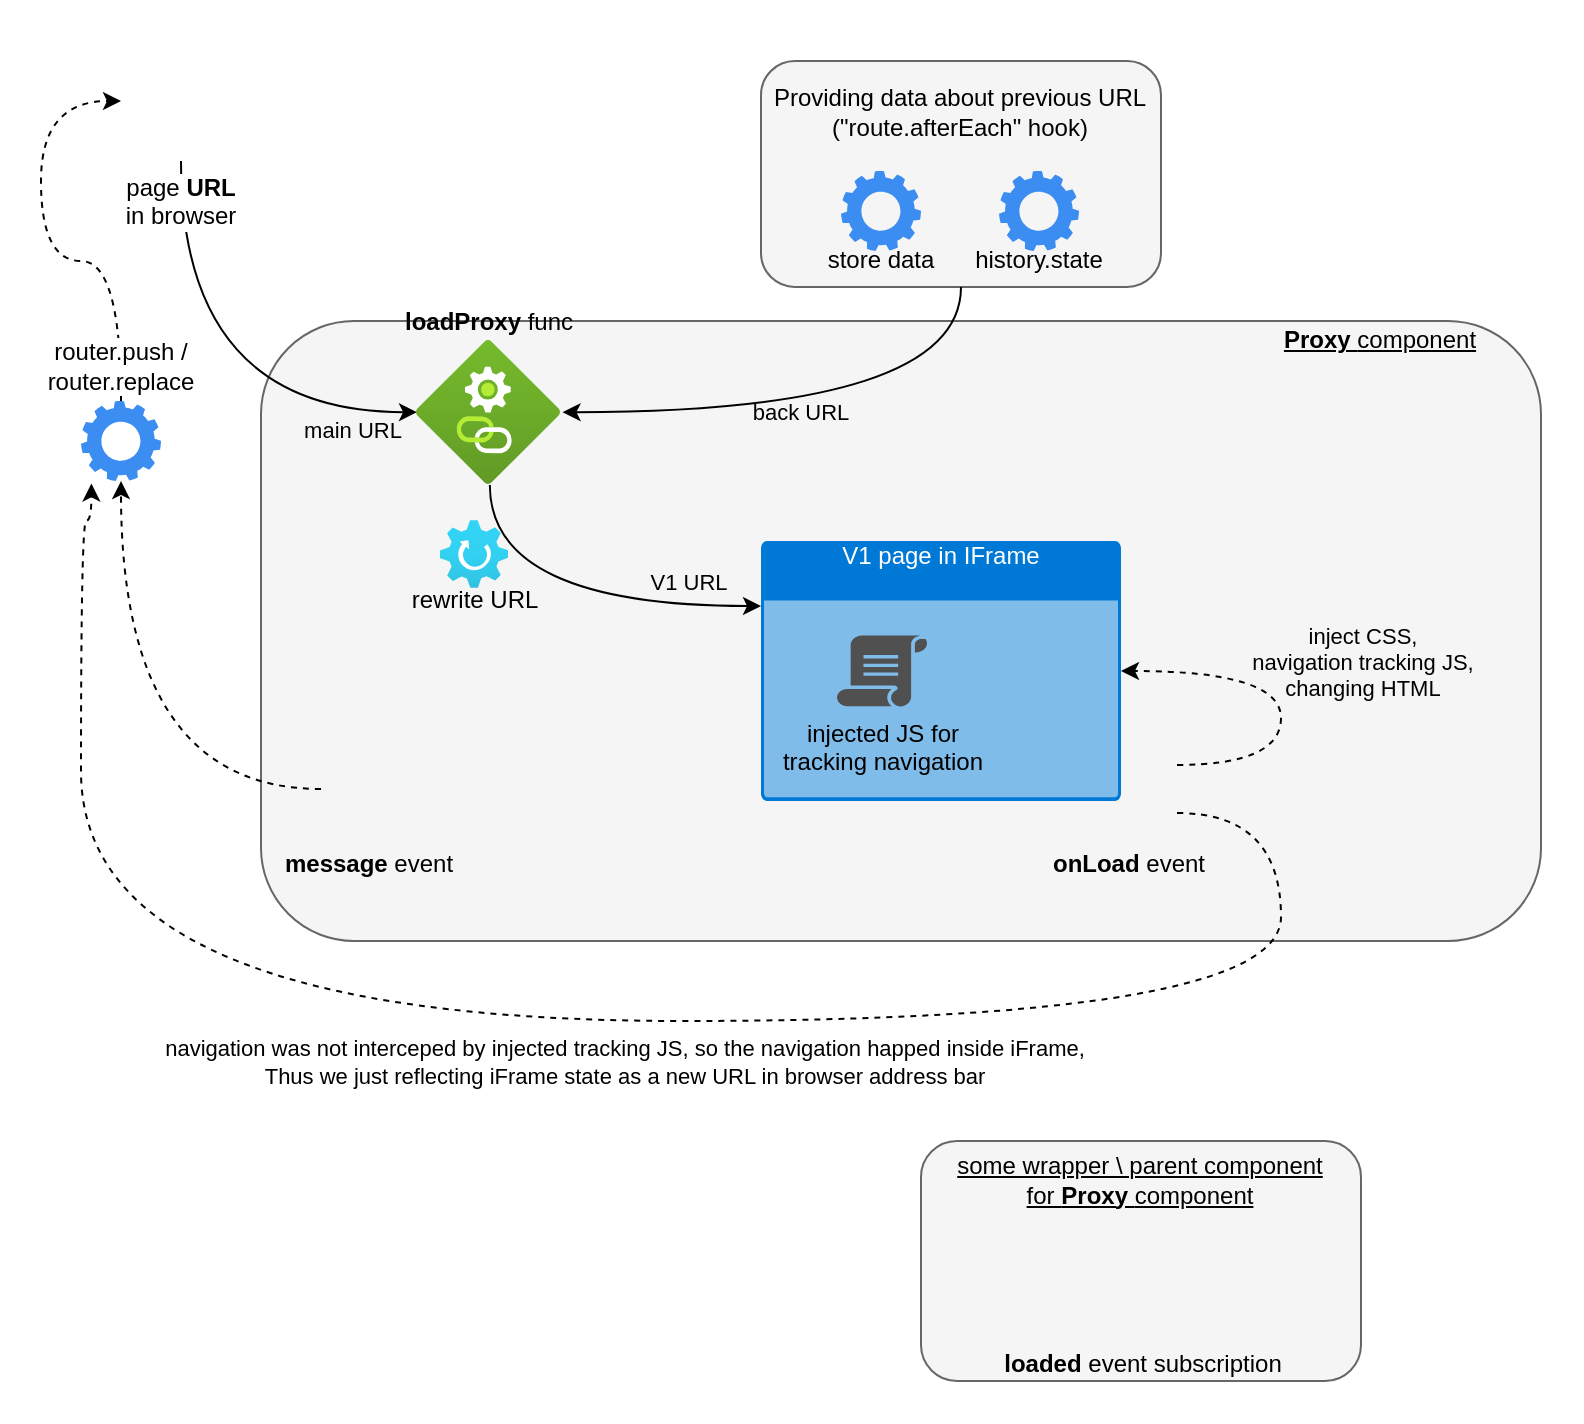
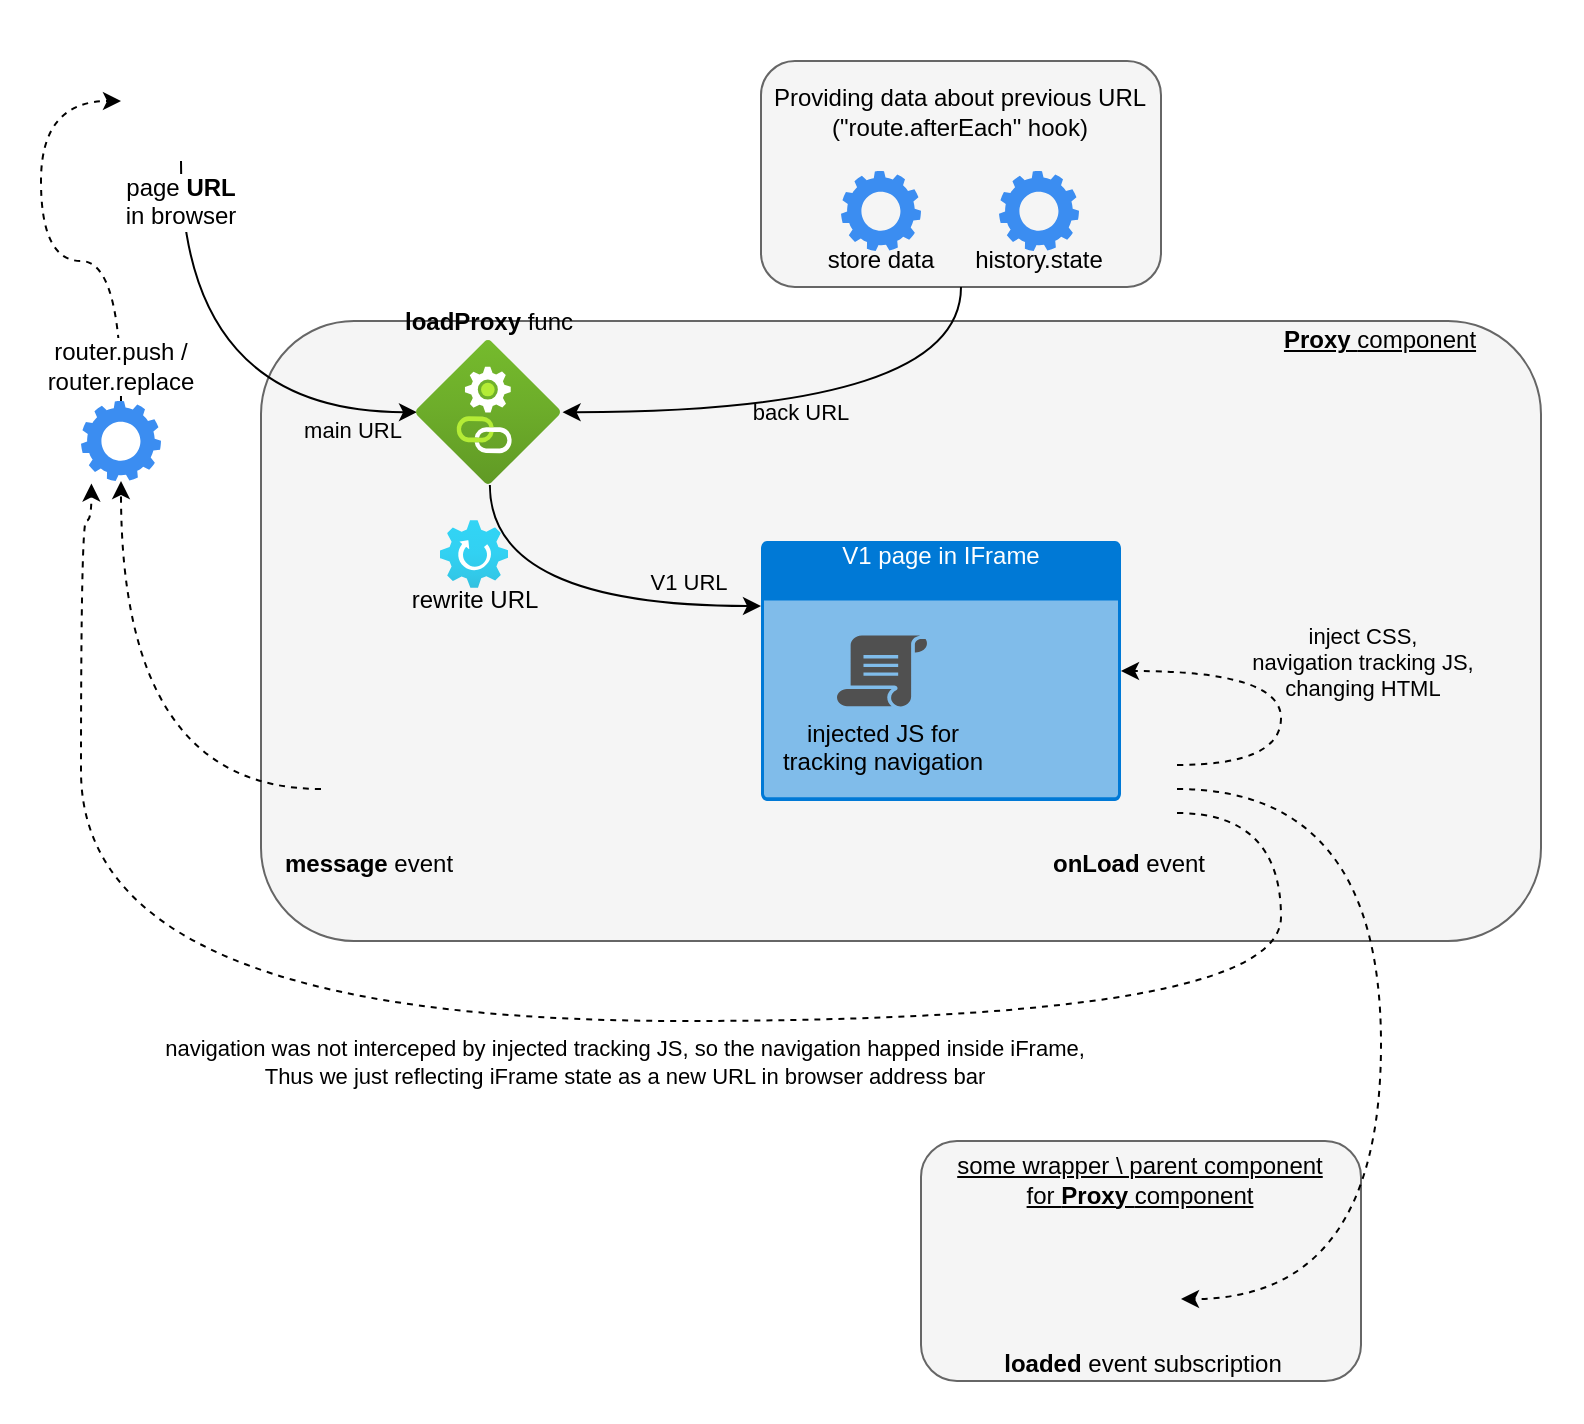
  <mxCell id="0" />
  <mxCell id="1" parent="0" />
  <mxCell id="2" value="" style="group" parent="1" vertex="1" connectable="0"><mxGeometry x="460" y="570" width="220" height="120" as="geometry" /></mxCell>
  <mxCell id="3" value="" style="rounded=1;whiteSpace=wrap;html=1;labelBackgroundColor=none;fillColor=#f5f5f5;strokeColor=#666666;fontColor=#333333;" parent="2" vertex="1"><mxGeometry width="220" height="120" as="geometry" /></mxCell>
  <mxCell id="4" value="&lt;b&gt;loaded&amp;nbsp;&lt;/b&gt;event subscription" style="shape=image;html=1;verticalAlign=top;verticalLabelPosition=bottom;labelBackgroundColor=none;imageAspect=0;aspect=fixed;image=https://cdn3.iconfinder.com/data/icons/UltimateGnome/128x128/apps/gnome-session-reboot.png;labelBorderColor=none;comic=0;sketch=0;" parent="2" vertex="1"><mxGeometry x="92" y="60" width="38" height="38" as="geometry" /></mxCell>
  <mxCell id="5" value="some wrapper \ parent component for&amp;nbsp;&lt;b&gt;Proxy &lt;/b&gt;component" style="text;html=1;strokeColor=none;fillColor=none;align=center;verticalAlign=middle;whiteSpace=wrap;rounded=0;labelBackgroundColor=none;fontStyle=4" parent="2" vertex="1"><mxGeometry x="10" y="10" width="200" height="20" as="geometry" /></mxCell>
  <mxCell id="6" value="" style="rounded=1;whiteSpace=wrap;html=1;labelBackgroundColor=none;fillColor=#f5f5f5;strokeColor=#666666;fontColor=#333333;" parent="1" vertex="1"><mxGeometry x="130" y="160" width="640" height="310" as="geometry" /></mxCell>
  <mxCell id="7" value="" style="group;labelBackgroundColor=none;labelBorderColor=none;" parent="1" vertex="1" connectable="0"><mxGeometry x="380" y="270" width="208" height="148" as="geometry" /></mxCell>
  <mxCell id="8" value="V1 page in IFrame" style="html=1;strokeColor=none;fillColor=#0079D6;labelPosition=center;verticalLabelPosition=middle;verticalAlign=top;align=center;fontSize=12;outlineConnect=0;spacingTop=-6;fontColor=#FFFFFF;shape=mxgraph.sitemap.page;" parent="7" vertex="1"><mxGeometry width="180" height="130" as="geometry" /></mxCell>
  <mxCell id="9" value="injected JS for &lt;br&gt;tracking navigation" style="pointerEvents=1;shadow=0;dashed=0;html=1;strokeColor=none;fillColor=#505050;labelPosition=center;verticalLabelPosition=bottom;verticalAlign=top;outlineConnect=0;align=center;shape=mxgraph.office.concepts.script;" parent="7" vertex="1"><mxGeometry x="37.996" y="47.31" width="45.429" height="35.389" as="geometry" /></mxCell>
  <mxCell id="10" value="&lt;b&gt;onLoad &lt;/b&gt;event" style="shape=image;html=1;verticalAlign=top;verticalLabelPosition=bottom;labelBackgroundColor=none;imageAspect=0;aspect=fixed;image=https://cdn3.iconfinder.com/data/icons/UltimateGnome/128x128/apps/gnome-session-reboot.png;labelBorderColor=none;comic=0;sketch=0;" parent="7" vertex="1"><mxGeometry x="160" y="100" width="48" height="48" as="geometry" /></mxCell>
  <mxCell id="11" style="edgeStyle=orthogonalEdgeStyle;curved=1;rounded=0;orthogonalLoop=1;jettySize=auto;html=1;exitX=1;exitY=0.25;exitDx=0;exitDy=0;entryX=1;entryY=0.5;entryDx=0;entryDy=0;entryPerimeter=0;dashed=1;" parent="7" source="10" target="8" edge="1"><mxGeometry relative="1" as="geometry"><mxPoint x="250" y="20" as="targetPoint" /><Array as="points"><mxPoint x="260" y="112" /><mxPoint x="260" y="65" /></Array></mxGeometry></mxCell>
  <mxCell id="12" value="inject CSS, &lt;br&gt;navigation tracking JS, &lt;br&gt;changing HTML" style="edgeLabel;html=1;align=center;verticalAlign=middle;resizable=0;points=[];labelBackgroundColor=none;" parent="11" vertex="1" connectable="0"><mxGeometry x="-0.301" relative="1" as="geometry"><mxPoint x="40" y="-41" as="offset" /></mxGeometry></mxCell>
  <mxCell id="13" value="" style="group" parent="1" vertex="1" connectable="0"><mxGeometry x="380" y="30" width="200" height="113" as="geometry" /></mxCell>
  <mxCell id="14" value="" style="rounded=1;whiteSpace=wrap;html=1;fillColor=#f5f5f5;strokeColor=#666666;fontColor=#333333;" parent="13" vertex="1"><mxGeometry width="200" height="113" as="geometry" /></mxCell>
  <mxCell id="15" value="store data" style="html=1;aspect=fixed;strokeColor=none;shadow=0;align=center;verticalAlign=top;fillColor=#3B8DF1;shape=mxgraph.gcp2.gear;spacingTop=31;" parent="13" vertex="1"><mxGeometry x="40" y="55" width="40" height="40" as="geometry" /></mxCell>
  <mxCell id="16" value="history.state" style="html=1;aspect=fixed;strokeColor=none;shadow=0;align=center;verticalAlign=top;fillColor=#3B8DF1;shape=mxgraph.gcp2.gear;spacingTop=31;" parent="13" vertex="1"><mxGeometry x="119" y="55" width="40" height="40" as="geometry" /></mxCell>
  <mxCell id="17" value="Providing data about previous URL &lt;br&gt;(&quot;route.afterEach&quot; hook)" style="text;html=1;strokeColor=none;fillColor=none;align=center;verticalAlign=middle;whiteSpace=wrap;rounded=0;" parent="13" vertex="1"><mxGeometry y="16" width="200" height="20" as="geometry" /></mxCell>
  <mxCell id="18" style="edgeStyle=orthogonalEdgeStyle;curved=1;rounded=0;orthogonalLoop=1;jettySize=auto;html=1;exitX=0.5;exitY=1;exitDx=0;exitDy=0;entryX=0;entryY=0.494;entryDx=0;entryDy=0;entryPerimeter=0;" parent="1" source="20" target="23" edge="1"><mxGeometry relative="1" as="geometry" /></mxCell>
  <mxCell id="19" value="main URL" style="edgeLabel;html=1;align=center;verticalAlign=middle;resizable=0;points=[];labelBackgroundColor=none;" parent="18" vertex="1" connectable="0"><mxGeometry x="0.29" y="25" relative="1" as="geometry"><mxPoint x="54" y="34" as="offset" /></mxGeometry></mxCell>
  <mxCell id="20" value="page &lt;b&gt;URL &lt;/b&gt;&lt;br&gt;in browser" style="shape=image;html=1;verticalAlign=top;verticalLabelPosition=bottom;labelBackgroundColor=#ffffff;imageAspect=0;aspect=fixed;image=https://cdn0.iconfinder.com/data/icons/simpline-mix/64/simpline_47-128.png;comic=0;sketch=0;" parent="1" vertex="1"><mxGeometry x="60" y="20" width="60" height="60" as="geometry" /></mxCell>
  <mxCell id="21" style="edgeStyle=orthogonalEdgeStyle;curved=1;rounded=0;orthogonalLoop=1;jettySize=auto;html=1;entryX=0;entryY=0.25;entryDx=0;entryDy=0;entryPerimeter=0;exitX=0.506;exitY=1;exitDx=0;exitDy=0;exitPerimeter=0;" parent="1" source="23" target="8" edge="1"><mxGeometry relative="1" as="geometry" /></mxCell>
  <mxCell id="22" value="V1 URL" style="edgeLabel;html=1;align=center;verticalAlign=middle;resizable=0;points=[];labelBackgroundColor=none;" parent="21" vertex="1" connectable="0"><mxGeometry x="0.212" y="15" relative="1" as="geometry"><mxPoint x="41" y="3" as="offset" /></mxGeometry></mxCell>
  <mxCell id="23" value="&lt;b&gt;loadProxy &lt;/b&gt;func" style="aspect=fixed;html=1;points=[];align=center;image;fontSize=12;image=img/lib/azure2/general/Resource_Linked.svg;spacingTop=0;verticalAlign=bottom;labelPosition=center;verticalLabelPosition=top;labelBackgroundColor=none;" parent="1" vertex="1"><mxGeometry x="208" y="170" width="72" height="72" as="geometry" /></mxCell>
  <mxCell id="24" style="edgeStyle=orthogonalEdgeStyle;curved=1;rounded=0;orthogonalLoop=1;jettySize=auto;html=1;exitX=0.5;exitY=1;exitDx=0;exitDy=0;entryX=1.011;entryY=0.494;entryDx=0;entryDy=0;entryPerimeter=0;" parent="1" source="14" target="23" edge="1"><mxGeometry relative="1" as="geometry" /></mxCell>
  <mxCell id="25" value="back URL" style="edgeLabel;html=1;align=center;verticalAlign=middle;resizable=0;points=[];labelBackgroundColor=none;" parent="24" vertex="1" connectable="0"><mxGeometry x="0.164" y="-7" relative="1" as="geometry"><mxPoint x="9" y="7" as="offset" /></mxGeometry></mxCell>
  <mxCell id="26" value="&lt;b&gt;Proxy &lt;/b&gt;component" style="text;html=1;strokeColor=none;fillColor=none;align=center;verticalAlign=middle;whiteSpace=wrap;rounded=0;labelBackgroundColor=none;fontStyle=4" parent="1" vertex="1"><mxGeometry x="640" y="160" width="100" height="20" as="geometry" /></mxCell>
  <mxCell id="27" style="edgeStyle=orthogonalEdgeStyle;curved=1;rounded=0;orthogonalLoop=1;jettySize=auto;html=1;exitX=0;exitY=0.5;exitDx=0;exitDy=0;dashed=1;" parent="1" source="28" target="30" edge="1"><mxGeometry relative="1" as="geometry" /></mxCell>
  <mxCell id="28" value="&lt;b&gt;message&amp;nbsp;&lt;/b&gt;event" style="shape=image;html=1;verticalAlign=top;verticalLabelPosition=bottom;labelBackgroundColor=none;imageAspect=0;aspect=fixed;image=https://cdn3.iconfinder.com/data/icons/UltimateGnome/128x128/apps/gnome-session-reboot.png;labelBorderColor=none;comic=0;sketch=0;" parent="1" vertex="1"><mxGeometry x="160" y="370" width="48" height="48" as="geometry" /></mxCell>
  <mxCell id="29" style="edgeStyle=orthogonalEdgeStyle;curved=1;rounded=0;orthogonalLoop=1;jettySize=auto;html=1;entryX=0;entryY=0.5;entryDx=0;entryDy=0;dashed=1;" parent="1" source="30" target="20" edge="1"><mxGeometry relative="1" as="geometry"><Array as="points"><mxPoint x="60" y="130" /><mxPoint x="20" y="130" /><mxPoint x="20" y="50" /></Array></mxGeometry></mxCell>
  <mxCell id="30" value="router.push / &lt;br&gt;router.replace" style="html=1;aspect=fixed;strokeColor=none;shadow=0;align=center;verticalAlign=bottom;fillColor=#3B8DF1;shape=mxgraph.gcp2.gear;spacingTop=31;labelBackgroundColor=default;labelPosition=center;verticalLabelPosition=top;" parent="1" vertex="1"><mxGeometry x="40" y="200" width="40" height="40" as="geometry" /></mxCell>
  <mxCell id="31" style="edgeStyle=orthogonalEdgeStyle;rounded=0;orthogonalLoop=1;jettySize=auto;html=1;exitX=1;exitY=0.75;exitDx=0;exitDy=0;dashed=1;entryX=0.13;entryY=1.03;entryDx=0;entryDy=0;entryPerimeter=0;curved=1;" parent="1" source="10" target="30" edge="1"><mxGeometry relative="1" as="geometry"><Array as="points"><mxPoint x="640" y="406" /><mxPoint x="640" y="510" /><mxPoint x="40" y="510" /><mxPoint x="40" y="260" /><mxPoint x="45" y="260" /></Array></mxGeometry></mxCell>
  <mxCell id="32" value="navigation was not interceped by injected tracking JS, so the navigation happed inside iFrame, &lt;br&gt;Thus we just reflecting iFrame state as a new URL in browser address bar" style="edgeLabel;html=1;align=center;verticalAlign=middle;resizable=0;points=[];" parent="31" vertex="1" connectable="0"><mxGeometry x="-0.045" y="-3" relative="1" as="geometry"><mxPoint x="8" y="23" as="offset" /></mxGeometry></mxCell>
  <mxCell id="33" value="rewrite URL" style="aspect=fixed;html=1;points=[];align=center;image;fontSize=12;image=img/lib/azure2/general/Gear.svg;labelBackgroundColor=none;fillColor=default;spacingTop=-8;" parent="1" vertex="1"><mxGeometry x="220" y="260" width="34" height="34" as="geometry" /></mxCell>
+ <mxCell id="34" style="edgeStyle=orthogonalEdgeStyle;curved=1;rounded=0;orthogonalLoop=1;jettySize=auto;html=1;exitX=1;exitY=0.5;exitDx=0;exitDy=0;dashed=1;entryX=1;entryY=0.5;entryDx=0;entryDy=0;" parent="1" source="10" target="4" edge="1"><mxGeometry relative="1" as="geometry"><mxPoint x="650" y="649" as="targetPoint" /><Array as="points"><mxPoint x="690" y="394" /><mxPoint x="690" y="649" /></Array></mxGeometry></mxCell>
